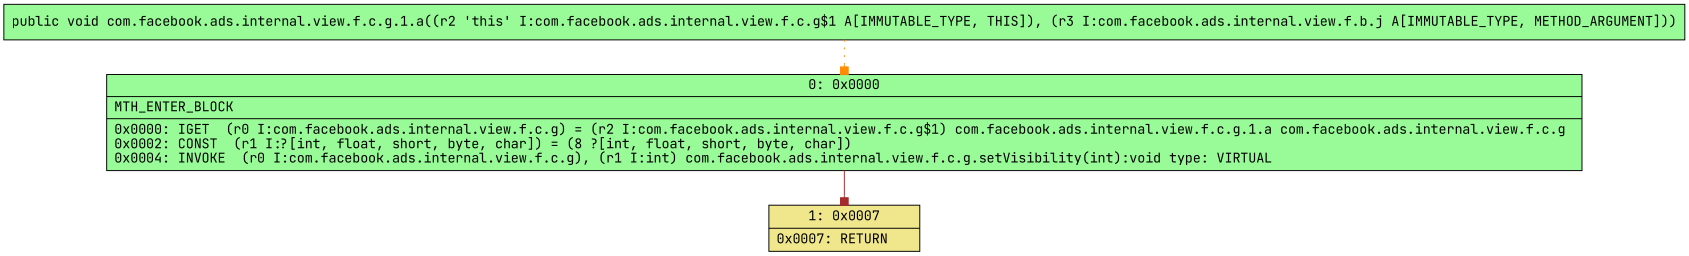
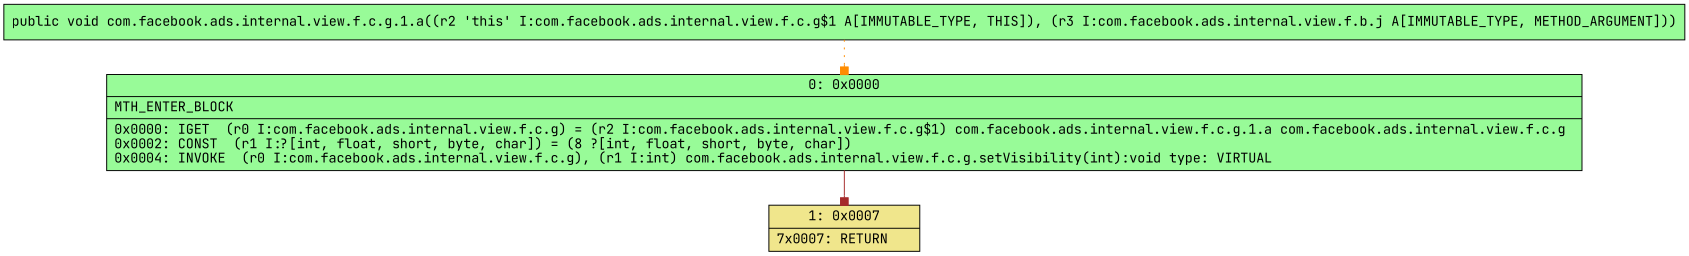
  digraph {
    fontname="JetBrains Mono"
    node [shape=record style=filled fillcolor=palegreen fontname="JetBrains Mono"]
    edge [arrowhead=box fontname="JetBrains Mono"]
    n1 [label="{0\:\ 0x0000|MTH_ENTER_BLOCK\l|0x0000: IGET  (r0 I:com.facebook.ads.internal.view.f.c.g) = (r2 I:com.facebook.ads.internal.view.f.c.g$1) com.facebook.ads.internal.view.f.c.g.1.a com.facebook.ads.internal.view.f.c.g \l0x0002: CONST  (r1 I:?[int, float, short, byte, char]) = (8 ?[int, float, short, byte, char]) \l0x0004: INVOKE  (r0 I:com.facebook.ads.internal.view.f.c.g), (r1 I:int) com.facebook.ads.internal.view.f.c.g.setVisibility(int):void type: VIRTUAL \l}"]
-   n2 [label="{1\:\ 0x0007|0x0007: RETURN   \l}" fillcolor=khaki]
+   n2 [label="{1\:\ 0x0007|7x0007: RETURN   \l}" fillcolor=khaki]
    n3 [label="{public void com.facebook.ads.internal.view.f.c.g.1.a((r2 'this' I:com.facebook.ads.internal.view.f.c.g$1 A[IMMUTABLE_TYPE, THIS]), (r3 I:com.facebook.ads.internal.view.f.b.j A[IMMUTABLE_TYPE, METHOD_ARGUMENT])) }"]
    n1 -> n2 [color=brown style=solid]
    n3 -> n1 [color=darkorange style=dotted]
  }
